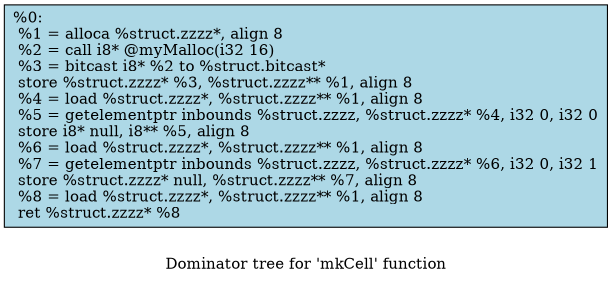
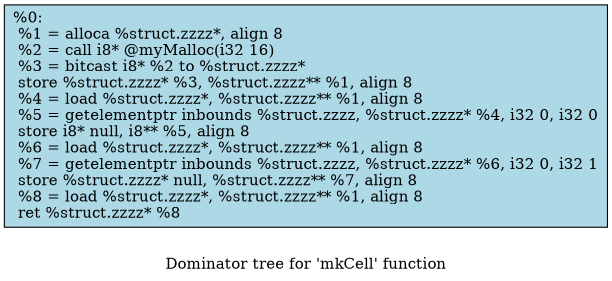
  digraph {
    label="Dominator tree for 'mkCell' function"
-   n1 [label="{%0:\l  %1 = alloca %struct.zzzz*, align 8\l  %2 = call i8* @myMalloc(i32 16)\l  %3 = bitcast i8* %2 to %struct.bitcast*\l  store %struct.zzzz* %3, %struct.zzzz** %1, align 8\l  %4 = load %struct.zzzz*, %struct.zzzz** %1, align 8\l  %5 = getelementptr inbounds %struct.zzzz, %struct.zzzz* %4, i32 0, i32 0\l  store i8* null, i8** %5, align 8\l  %6 = load %struct.zzzz*, %struct.zzzz** %1, align 8\l  %7 = getelementptr inbounds %struct.zzzz, %struct.zzzz* %6, i32 0, i32 1\l  store %struct.zzzz* null, %struct.zzzz** %7, align 8\l  %8 = load %struct.zzzz*, %struct.zzzz** %1, align 8\l  ret %struct.zzzz* %8\l}" shape=record style=filled fillcolor=lightblue]
+   n1 [label="{%0:\l  %1 = alloca %struct.zzzz*, align 8\l  %2 = call i8* @myMalloc(i32 16)\l  %3 = bitcast i8* %2 to %struct.zzzz*\l  store %struct.zzzz* %3, %struct.zzzz** %1, align 8\l  %4 = load %struct.zzzz*, %struct.zzzz** %1, align 8\l  %5 = getelementptr inbounds %struct.zzzz, %struct.zzzz* %4, i32 0, i32 0\l  store i8* null, i8** %5, align 8\l  %6 = load %struct.zzzz*, %struct.zzzz** %1, align 8\l  %7 = getelementptr inbounds %struct.zzzz, %struct.zzzz* %6, i32 0, i32 1\l  store %struct.zzzz* null, %struct.zzzz** %7, align 8\l  %8 = load %struct.zzzz*, %struct.zzzz** %1, align 8\l  ret %struct.zzzz* %8\l}" shape=record style=filled fillcolor=lightblue]
  }
